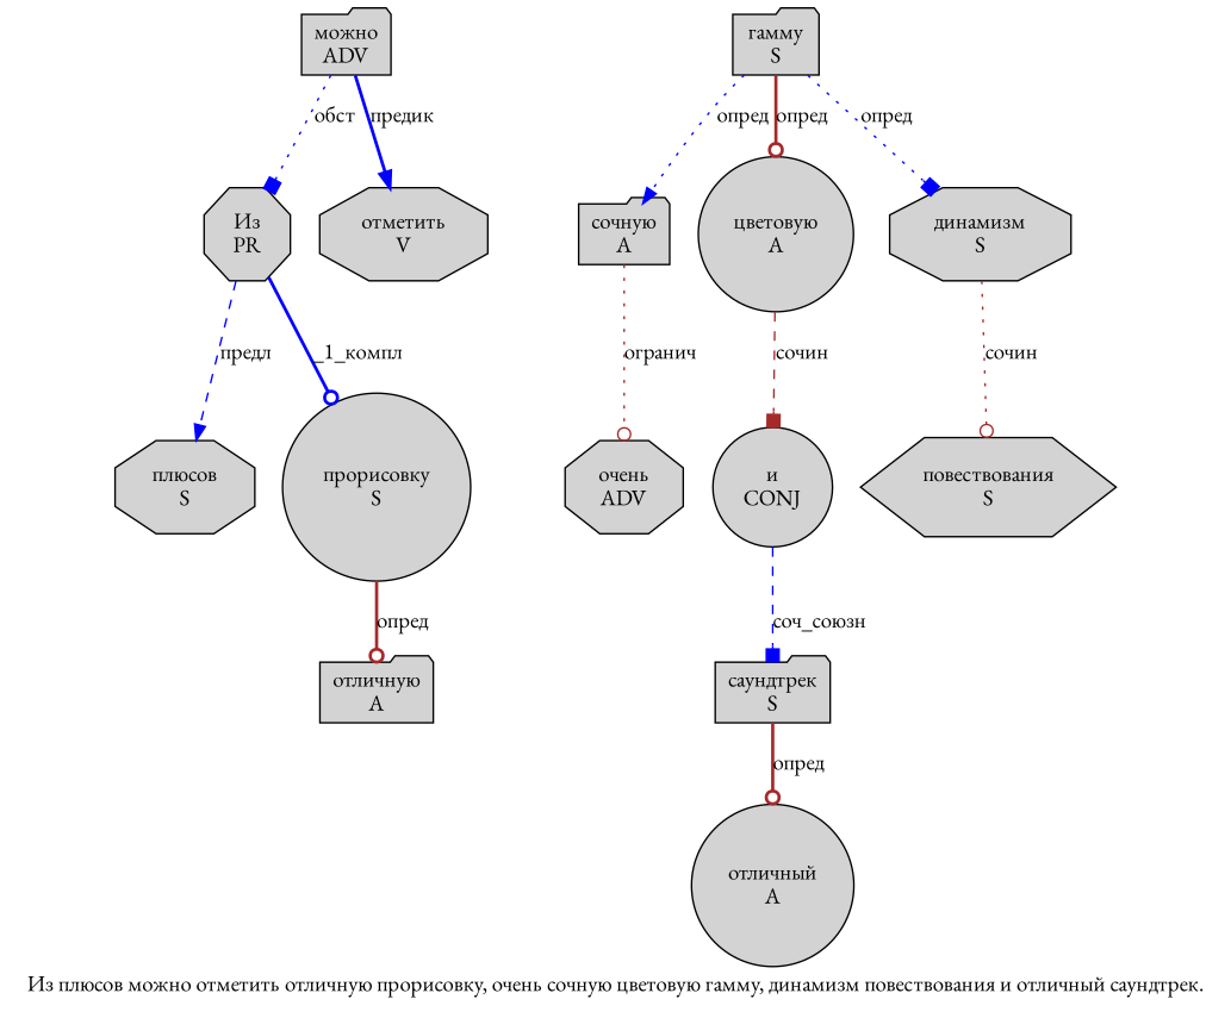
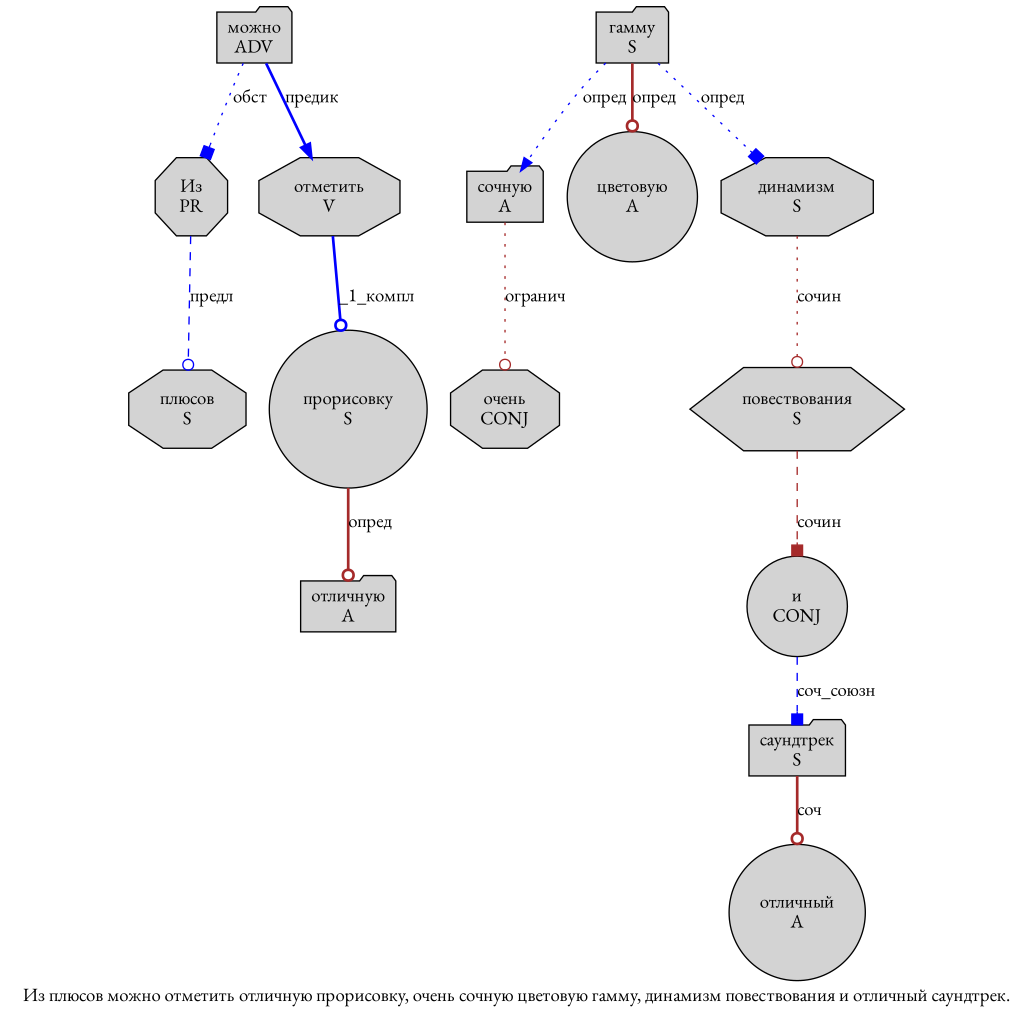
  digraph {
    fontname="EB Garamond"
    label="Из плюсов можно отметить отличную прорисовку, очень сочную цветовую гамму, динамизм повествования и отличный саундтрек."
    node [fillcolor=lightgray fontname="EB Garamond" penwidth=1 shape=octagon style=filled]
    edge [arrowhead=odot color=blue fontname="EB Garamond" style=dotted]
    n1 [label="Из\nPR"]
    n2 [label="плюсов\nS"]
    n3 [label="можно\nADV" shape=folder]
    n4 [label="отметить\nV"]
    n5 [label="прорисовку\nS" shape=circle]
    n6 [label="отличную\nA" shape=folder]
-   n7 [label="очень\nADV"]
+   n7 [label="очень\nCONJ"]
    n8 [label="сочную\nA" shape=folder]
    n9 [label="цветовую\nA" shape=circle]
    n10 [label="гамму\nS" shape=folder]
    n11 [label="динамизм\nS"]
    n12 [label="повествования\nS" shape=hexagon]
    n13 [label="и\nCONJ" shape=circle]
    n14 [label="саундтрек\nS" shape=folder]
    n15 [label="отличный\nA" shape=circle]
-   n1 -> n2 [arrowhead=normal label="предл" style=dashed]
+   n1 -> n2 [label="предл" style=dashed]
    n3 -> n1 [arrowhead=box label="обст"]
    n3 -> n4 [arrowhead=normal label="предик" style=bold]
-   n1 -> n5 [label="_1_компл" style=bold]
+   n4 -> n5 [label="_1_компл" style=bold]
    n5 -> n6 [color=brown label="опред" style=bold]
    n8 -> n7 [color=brown label="огранич"]
    n10 -> n8 [arrowhead=normal label="опред"]
    n10 -> n9 [color=brown label="опред" style=bold]
    n10 -> n11 [arrowhead=box label="опред"]
    n11 -> n12 [color=brown label="сочин"]
-   n9 -> n13 [arrowhead=box color=brown label="сочин" style=dashed]
+   n12 -> n13 [arrowhead=box color=brown label="сочин" style=dashed]
    n13 -> n14 [arrowhead=box label="соч_союзн" style=dashed]
-   n14 -> n15 [color=brown label="опред" style=bold]
+   n14 -> n15 [color=brown label="соч" style=bold]
  }
